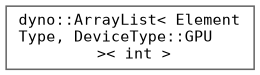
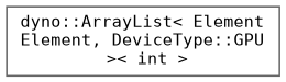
  digraph {
    rankdir=LR
    fontname="DejaVu Sans Mono"
-   n1 [color=grey40 fillcolor=white fontname="DejaVu Sans Mono" fontsize=10 height=0.2 label="dyno::ArrayList\< Element\lType, DeviceType::GPU\l \>\< int \>" shape=box style=filled width=0.4]
+   n1 [color=grey40 fillcolor=white fontname="DejaVu Sans Mono" fontsize=10 height=0.2 label="dyno::ArrayList\< Element\lElement, DeviceType::GPU\l \>\< int \>" shape=box style=filled width=0.4]
  }
